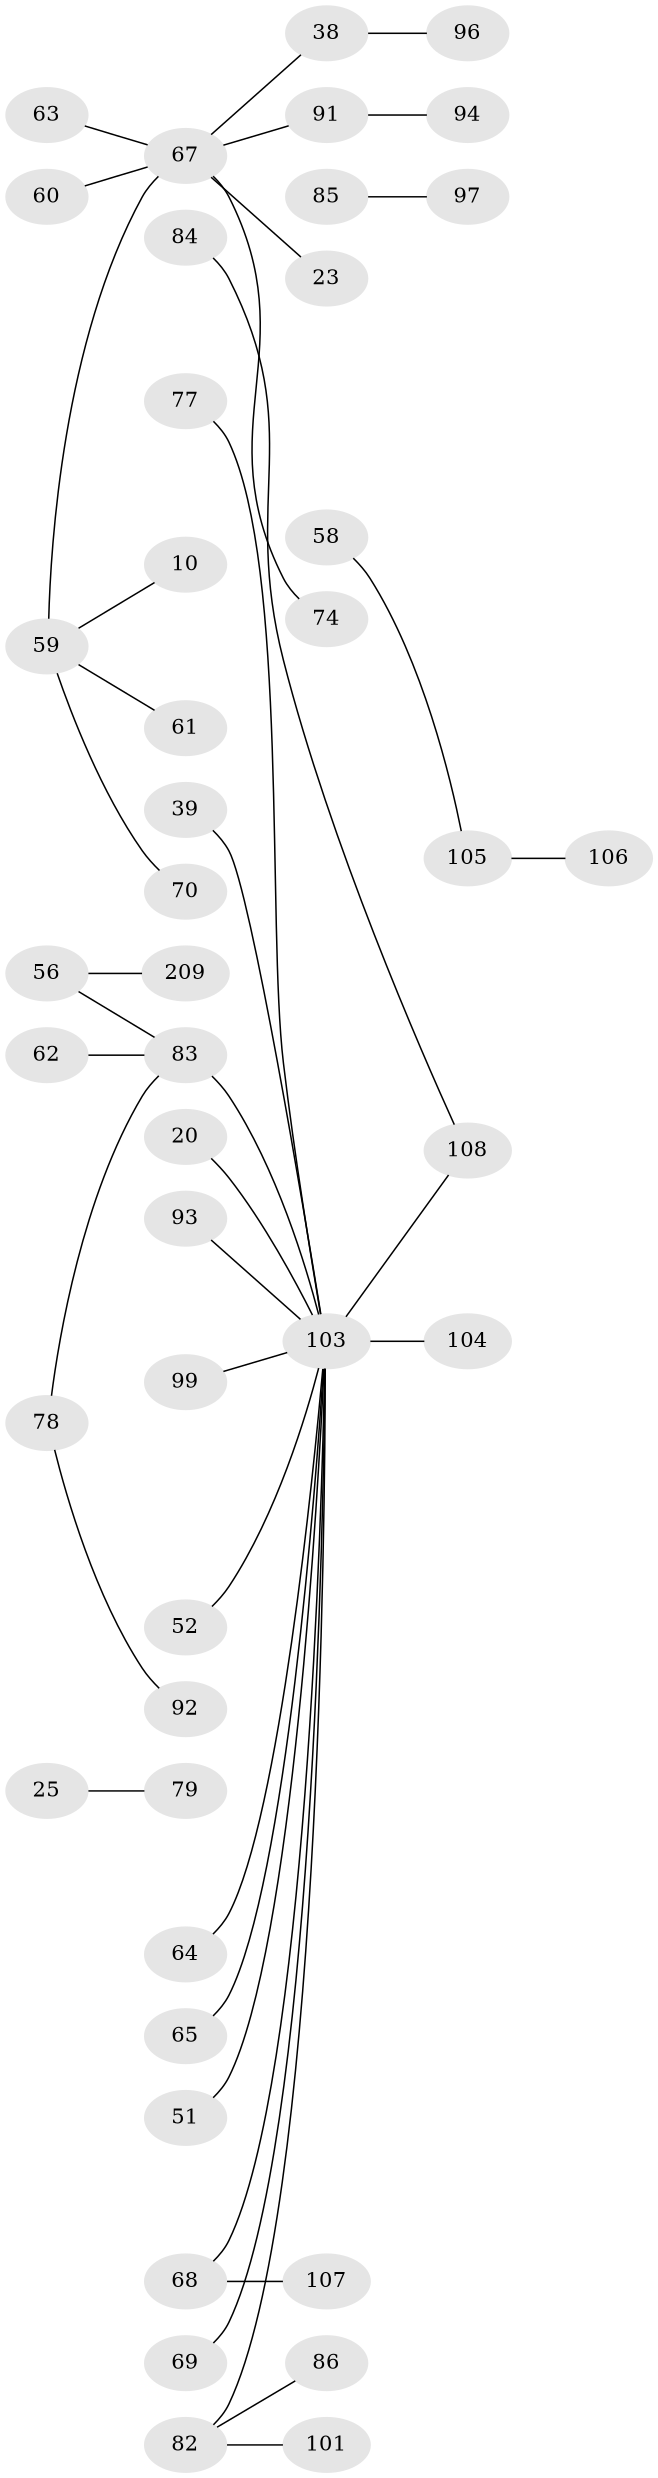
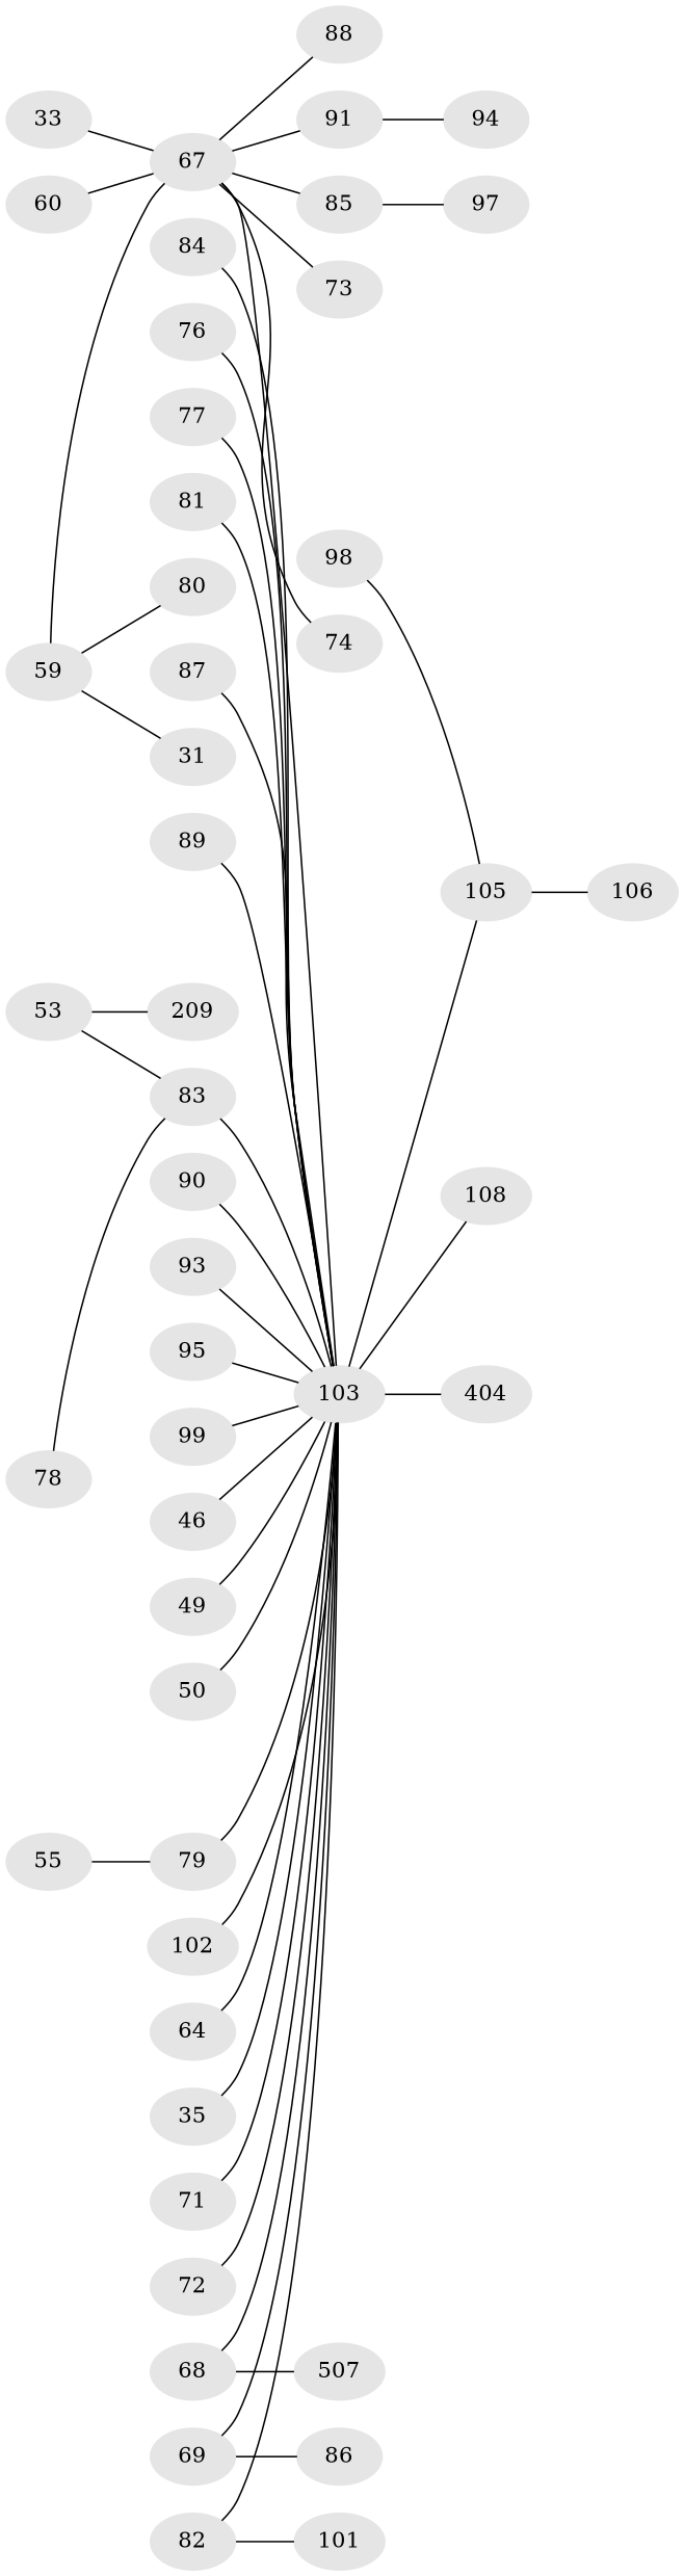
  graph {
    rankdir=LR
    node [color=gray90 style=filled]
    103 [super="+75+38+20+25+35+40+53+41+66+58"]
-   104
+   104 [label=404]
    105
    108
-   52
+   46
+   49
+   52 [label=50]
    79 [super="+47"]
-   55 [label=25]
+   55
    83 [super="+17+42+27"]
-   56
+   56 [label=53]
    n12 [label=209]
    59
-   61
+   61 [label=31]
    67 [super="+51+57"]
-   70
-   80 [label=10]
-   73 [label=23]
+   80
+   73
    74 [super="+32"]
    85
-   88 [label=38]
+   88
    91
    60
-   62
-   63
+   63 [label=33]
    64
-   65
+   65 [label=35]
    97
-   96
    94
    68
-   107
+   107 [label=507]
    69
    86
-   71 [label=51]
+   71
+   72
+   76
    77
    78
-   92
+   81
    82
    101
    84
-   89 [label=39]
-   90 [label=20]
+   87
+   89
+   90
    93
-   98 [label=58]
+   95
+   98
    99
+   102
    106
    103 -- 104
+   103 -- 105
    103 -- 108
    105 -- 106
+   46 -- 103
+   49 -- 103
    52 -- 103
+   79 -- 103
    55 -- 79
    83 -- 103
    56 -- 83
    56 -- n12
    59 -- 61
    59 -- 67
-   59 -- 70
    59 -- 80
+   67 -- 103
    67 -- 73
    67 -- 74
+   67 -- 85
    67 -- 88
    67 -- 91
    85 -- 97
-   88 -- 96
    91 -- 94
    60 -- 67
-   62 -- 83
    63 -- 67
    64 -- 103
    65 -- 103
    68 -- 103
    68 -- 107
    69 -- 103
-   82 -- 86
+   69 -- 86
    71 -- 103
+   72 -- 103
+   76 -- 103
    77 -- 103
    78 -- 83
-   78 -- 92
+   81 -- 103
    82 -- 103
    82 -- 101
-   84 -- 108
+   84 -- 103
+   87 -- 103
    89 -- 103
    90 -- 103
    93 -- 103
+   95 -- 103
    98 -- 105
    99 -- 103
+   102 -- 103
  }
